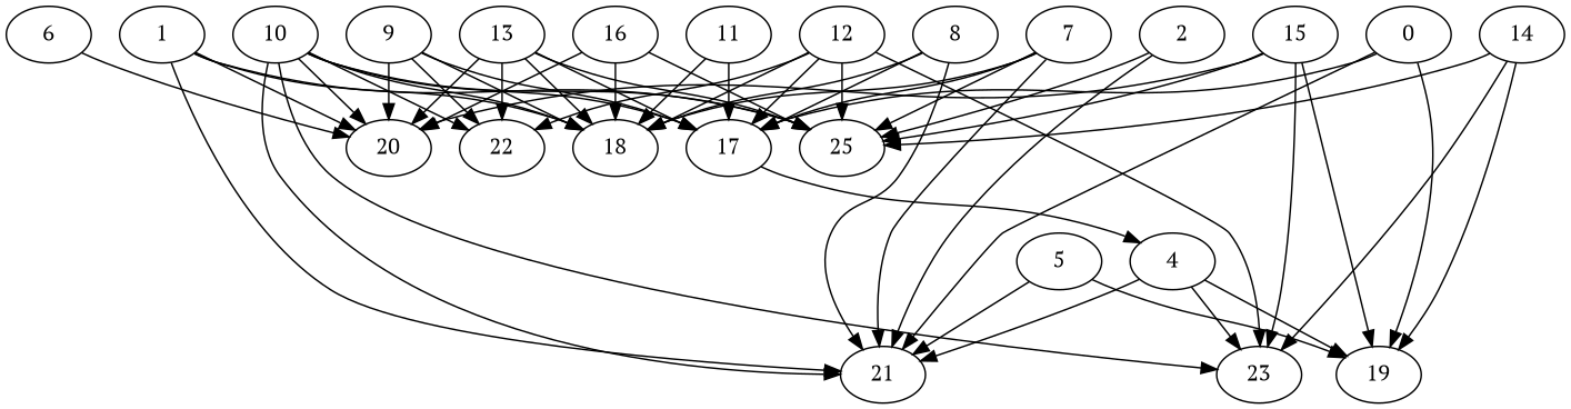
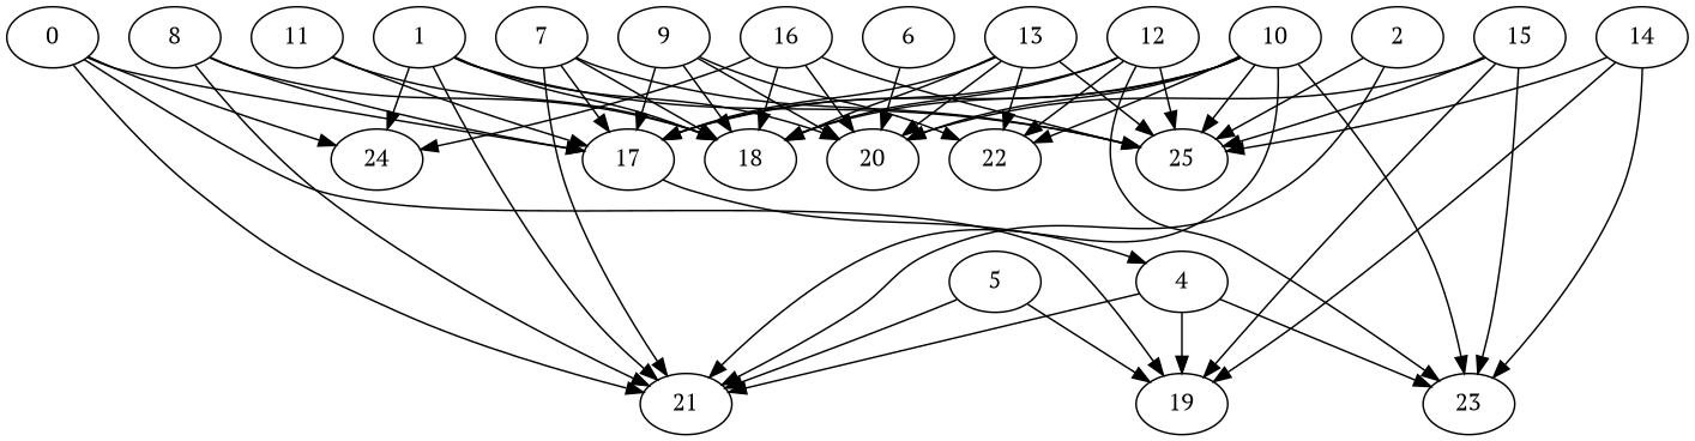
  digraph {
    fontname="PT Serif"
    node [alpha=0.02 fontname="PT Serif"]
    edge [fontname="PT Serif"]
    1 [alpha=0.05 expect_size=20638720]
    18 [alpha=0.19 expect_size=48301056]
    20 [alpha=0.03 expect_size=34683904]
    21 [alpha=0.15 expect_size=41795584]
+   24 [alpha=0.14 expect_size=51855360]
    25 [alpha=0.11 expect_size=18933760]
    2 [expect_size=21564416]
    n8 [alpha=0.09 expect_size=13342720 label=0]
    17 [expect_size=23808000]
    19 [alpha=0.18 expect_size=35522560]
    4 [alpha=0.17 expect_size=44613632]
    23 [alpha=0.15 expect_size=27470848]
    5 [alpha=0.12 expect_size=47503360]
    6 [expect_size=11076608]
    7 [alpha=0.10 expect_size=50249728]
    8 [alpha=0.15 expect_size=24941568]
    9 [alpha=0.20 expect_size=10308608]
    22 [alpha=0.13 expect_size=19619840]
    10 [alpha=0.03 expect_size=36018176]
    11 [alpha=0.11 expect_size=10426368]
    12 [alpha=0.03 expect_size=21782528]
    13 [alpha=0.10 expect_size=26373120]
    14 [alpha=0.06 expect_size=46518272]
    15 [alpha=0.19 expect_size=38865920]
    16 [expect_size=18875392]
    1 -> 18
    1 -> 20
    1 -> 21
+   1 -> 24
    1 -> 25
    2 -> 21
    2 -> 25
    n8 -> 21
+   n8 -> 24
    n8 -> 17
    n8 -> 19
    17 -> 4
    4 -> 21
    4 -> 19
    4 -> 23
    5 -> 21
    5 -> 19
    6 -> 20
    7 -> 18
    7 -> 21
    7 -> 25
    7 -> 17
    8 -> 18
    8 -> 21
    8 -> 17
    9 -> 18
    9 -> 20
    9 -> 17
    9 -> 22
    10 -> 18
    10 -> 20
    10 -> 21
    10 -> 25
    10 -> 17
    10 -> 23
    10 -> 22
    11 -> 18
    11 -> 17
    12 -> 18
    12 -> 25
    12 -> 17
    12 -> 23
    12 -> 22
    13 -> 18
    13 -> 20
    13 -> 25
    13 -> 17
    13 -> 22
    14 -> 25
    14 -> 19
    14 -> 23
    15 -> 20
    15 -> 25
    15 -> 19
    15 -> 23
    16 -> 18
    16 -> 20
+   16 -> 24
    16 -> 25
  }
